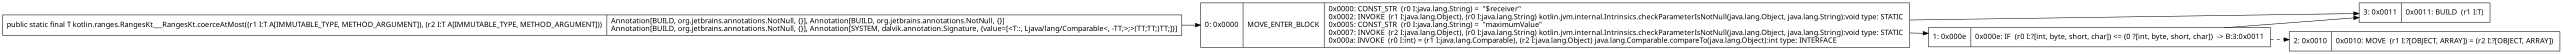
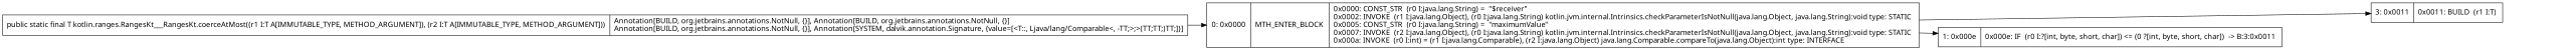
  digraph {
    fontname="Noto Sans"
    rankdir=LR
    node [fontname="Noto Sans" shape=record]
    edge [fontname="Noto Sans"]
-   n1 [label="{0\:\ 0x0000|MOVE_ENTER_BLOCK\l|0x0000: CONST_STR  (r0 I:java.lang.String) =  \"$receiver\" \l0x0002: INVOKE  (r1 I:java.lang.Object), (r0 I:java.lang.String) kotlin.jvm.internal.Intrinsics.checkParameterIsNotNull(java.lang.Object, java.lang.String):void type: STATIC \l0x0005: CONST_STR  (r0 I:java.lang.String) =  \"maximumValue\" \l0x0007: INVOKE  (r2 I:java.lang.Object), (r0 I:java.lang.String) kotlin.jvm.internal.Intrinsics.checkParameterIsNotNull(java.lang.Object, java.lang.String):void type: STATIC \l0x000a: INVOKE  (r0 I:int) = (r1 I:java.lang.Comparable), (r2 I:java.lang.Object) java.lang.Comparable.compareTo(java.lang.Object):int type: INTERFACE \l}"]
+   n1 [label="{0\:\ 0x0000|MTH_ENTER_BLOCK\l|0x0000: CONST_STR  (r0 I:java.lang.String) =  \"$receiver\" \l0x0002: INVOKE  (r1 I:java.lang.Object), (r0 I:java.lang.String) kotlin.jvm.internal.Intrinsics.checkParameterIsNotNull(java.lang.Object, java.lang.String):void type: STATIC \l0x0005: CONST_STR  (r0 I:java.lang.String) =  \"maximumValue\" \l0x0007: INVOKE  (r2 I:java.lang.Object), (r0 I:java.lang.String) kotlin.jvm.internal.Intrinsics.checkParameterIsNotNull(java.lang.Object, java.lang.String):void type: STATIC \l0x000a: INVOKE  (r0 I:int) = (r1 I:java.lang.Comparable), (r2 I:java.lang.Object) java.lang.Comparable.compareTo(java.lang.Object):int type: INTERFACE \l}"]
    n2 [label="{1\:\ 0x000e|0x000e: IF  (r0 I:?[int, byte, short, char]) \<= (0 ?[int, byte, short, char])  \-\> B:3:0x0011 \l}"]
    n3 [label="{3\:\ 0x0011|0x0011: BUILD  (r1 I:T) \l}"]
-   n4 [label="{2\:\ 0x0010|0x0010: MOVE  (r1 I:?[OBJECT, ARRAY]) = (r2 I:?[OBJECT, ARRAY]) \l}"]
    n5 [label="{public static final T kotlin.ranges.RangesKt___RangesKt.coerceAtMost((r1 I:T A[IMMUTABLE_TYPE, METHOD_ARGUMENT]), (r2 I:T A[IMMUTABLE_TYPE, METHOD_ARGUMENT]))  | Annotation[BUILD, org.jetbrains.annotations.NotNull, \{\}], Annotation[BUILD, org.jetbrains.annotations.NotNull, \{\}]\lAnnotation[BUILD, org.jetbrains.annotations.NotNull, \{\}], Annotation[SYSTEM, dalvik.annotation.Signature, \{value=[\<T::, Ljava\/lang\/Comparable\<, \-TT;\>;\>(TT;TT;)TT;]\}]\l}"]
    n1 -> n2
    n1 -> n3
-   n2 -> n3
-   n2 -> n4 [style=dashed]
    n5 -> n1
  }
